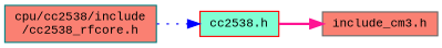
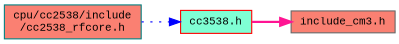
  digraph {
    fontname="Liberation Mono"
    rankdir=LR
    node [fillcolor=salmon fontname="Liberation Mono" fontsize=10 shape=record style=filled]
    edge [fontname="Liberation Mono" fontsize=10 labelfontname=Helvetica labelfontsize=10]
    n1 [color=teal fontcolor=black height=0.2 label="cpu/cc2538/include\l/cc2538_rfcore.h" width=0.4]
-   n2 [color=red fillcolor=aquamarine height=0.2 label="cc2538.h" width=0.4]
+   n2 [color=red fillcolor=aquamarine height=0.2 label="cc3538.h" width=0.4]
    n3 [color=gray40 height=0.2 label="include_cm3.h" width=0.4]
    n1 -> n2 [color=blue style=dotted]
    n2 -> n3 [color=deeppink style=bold]
  }
